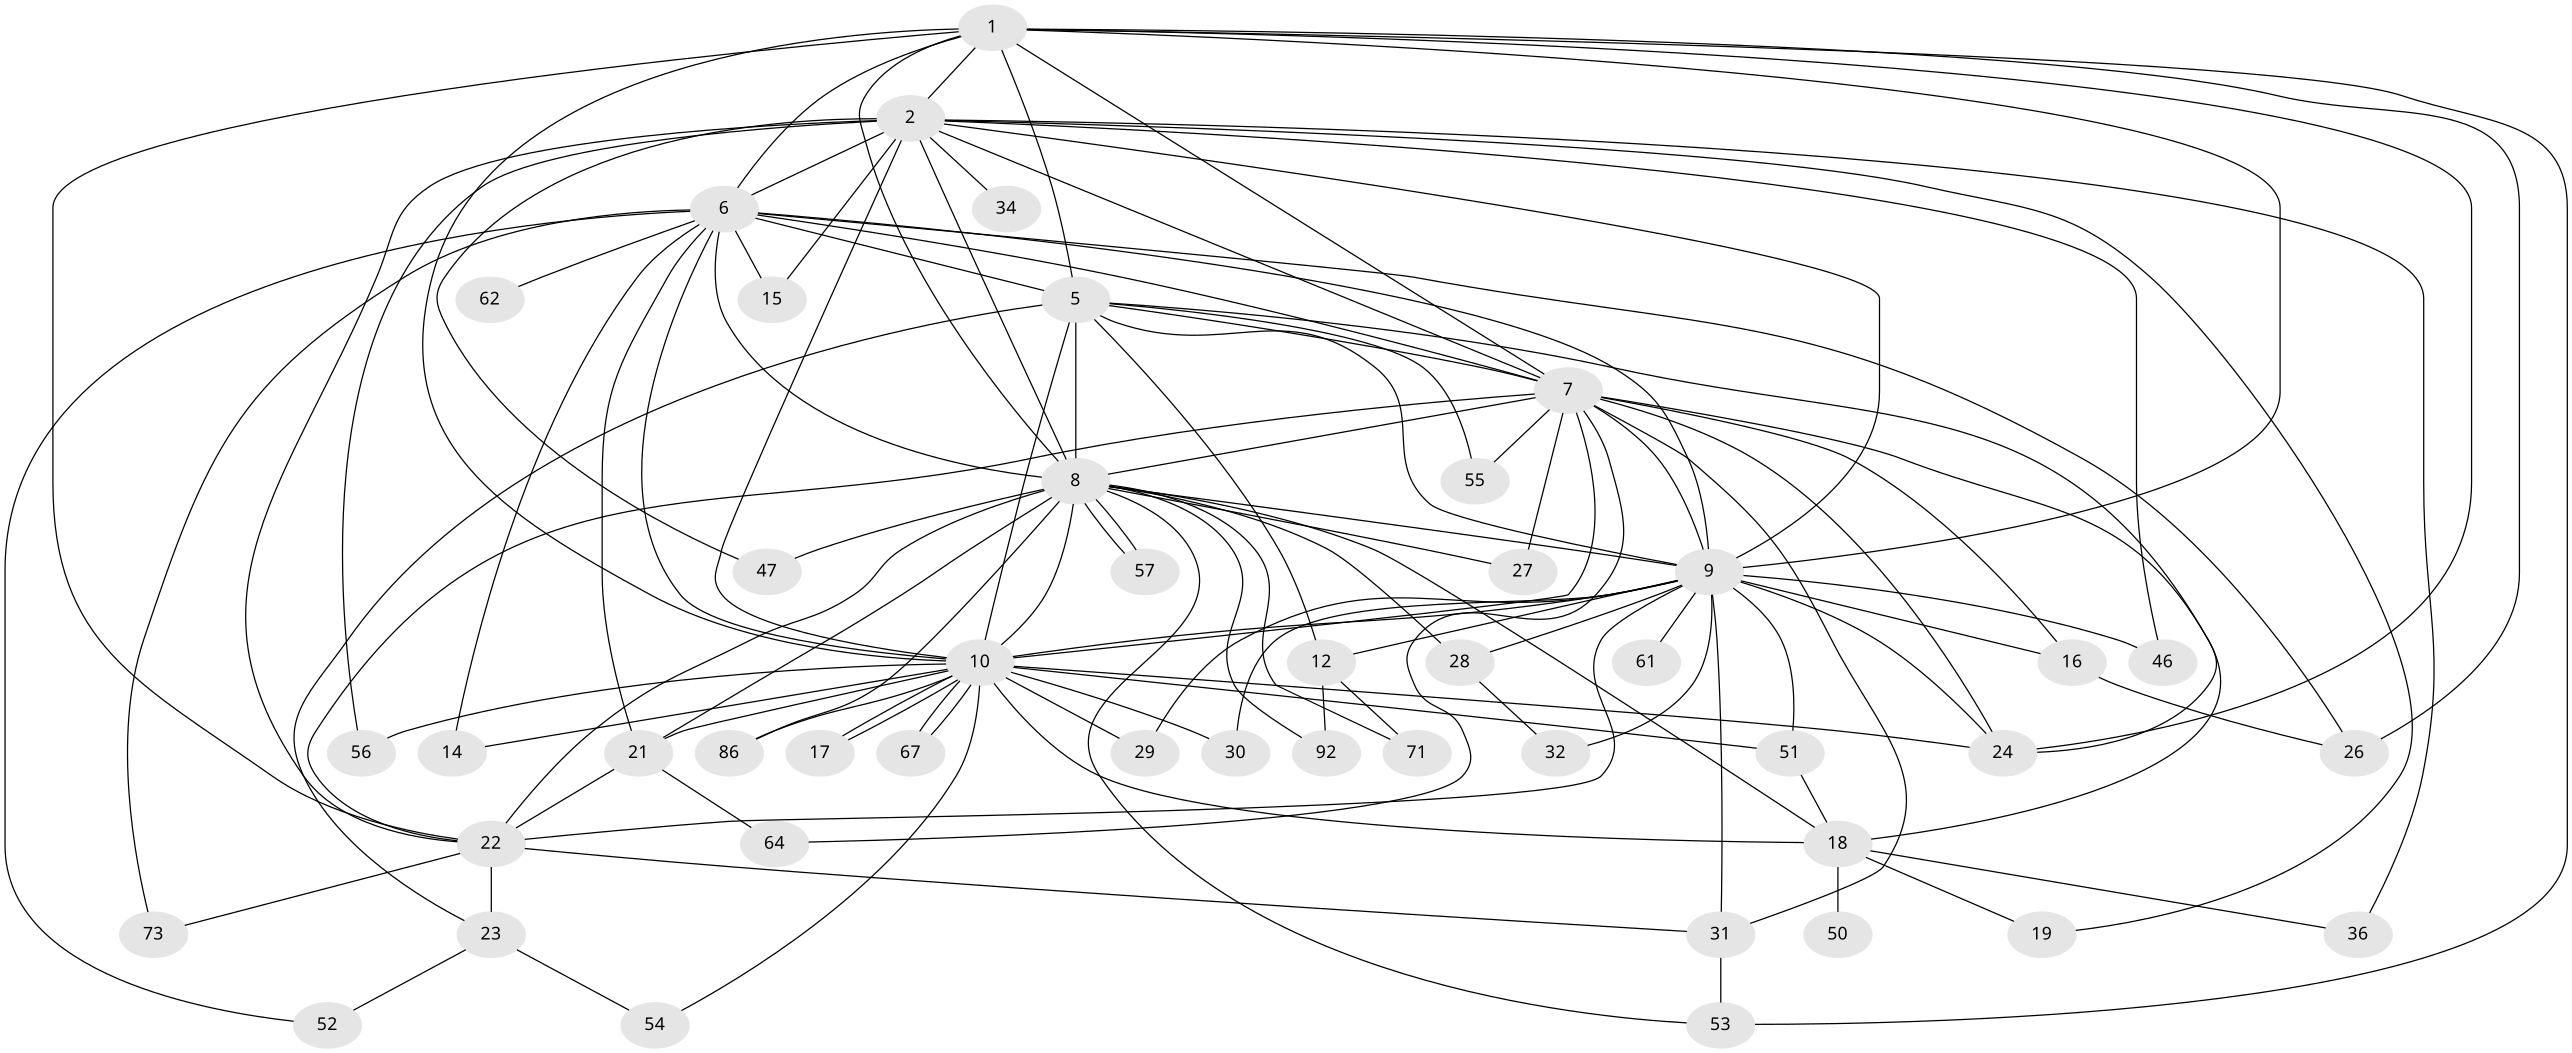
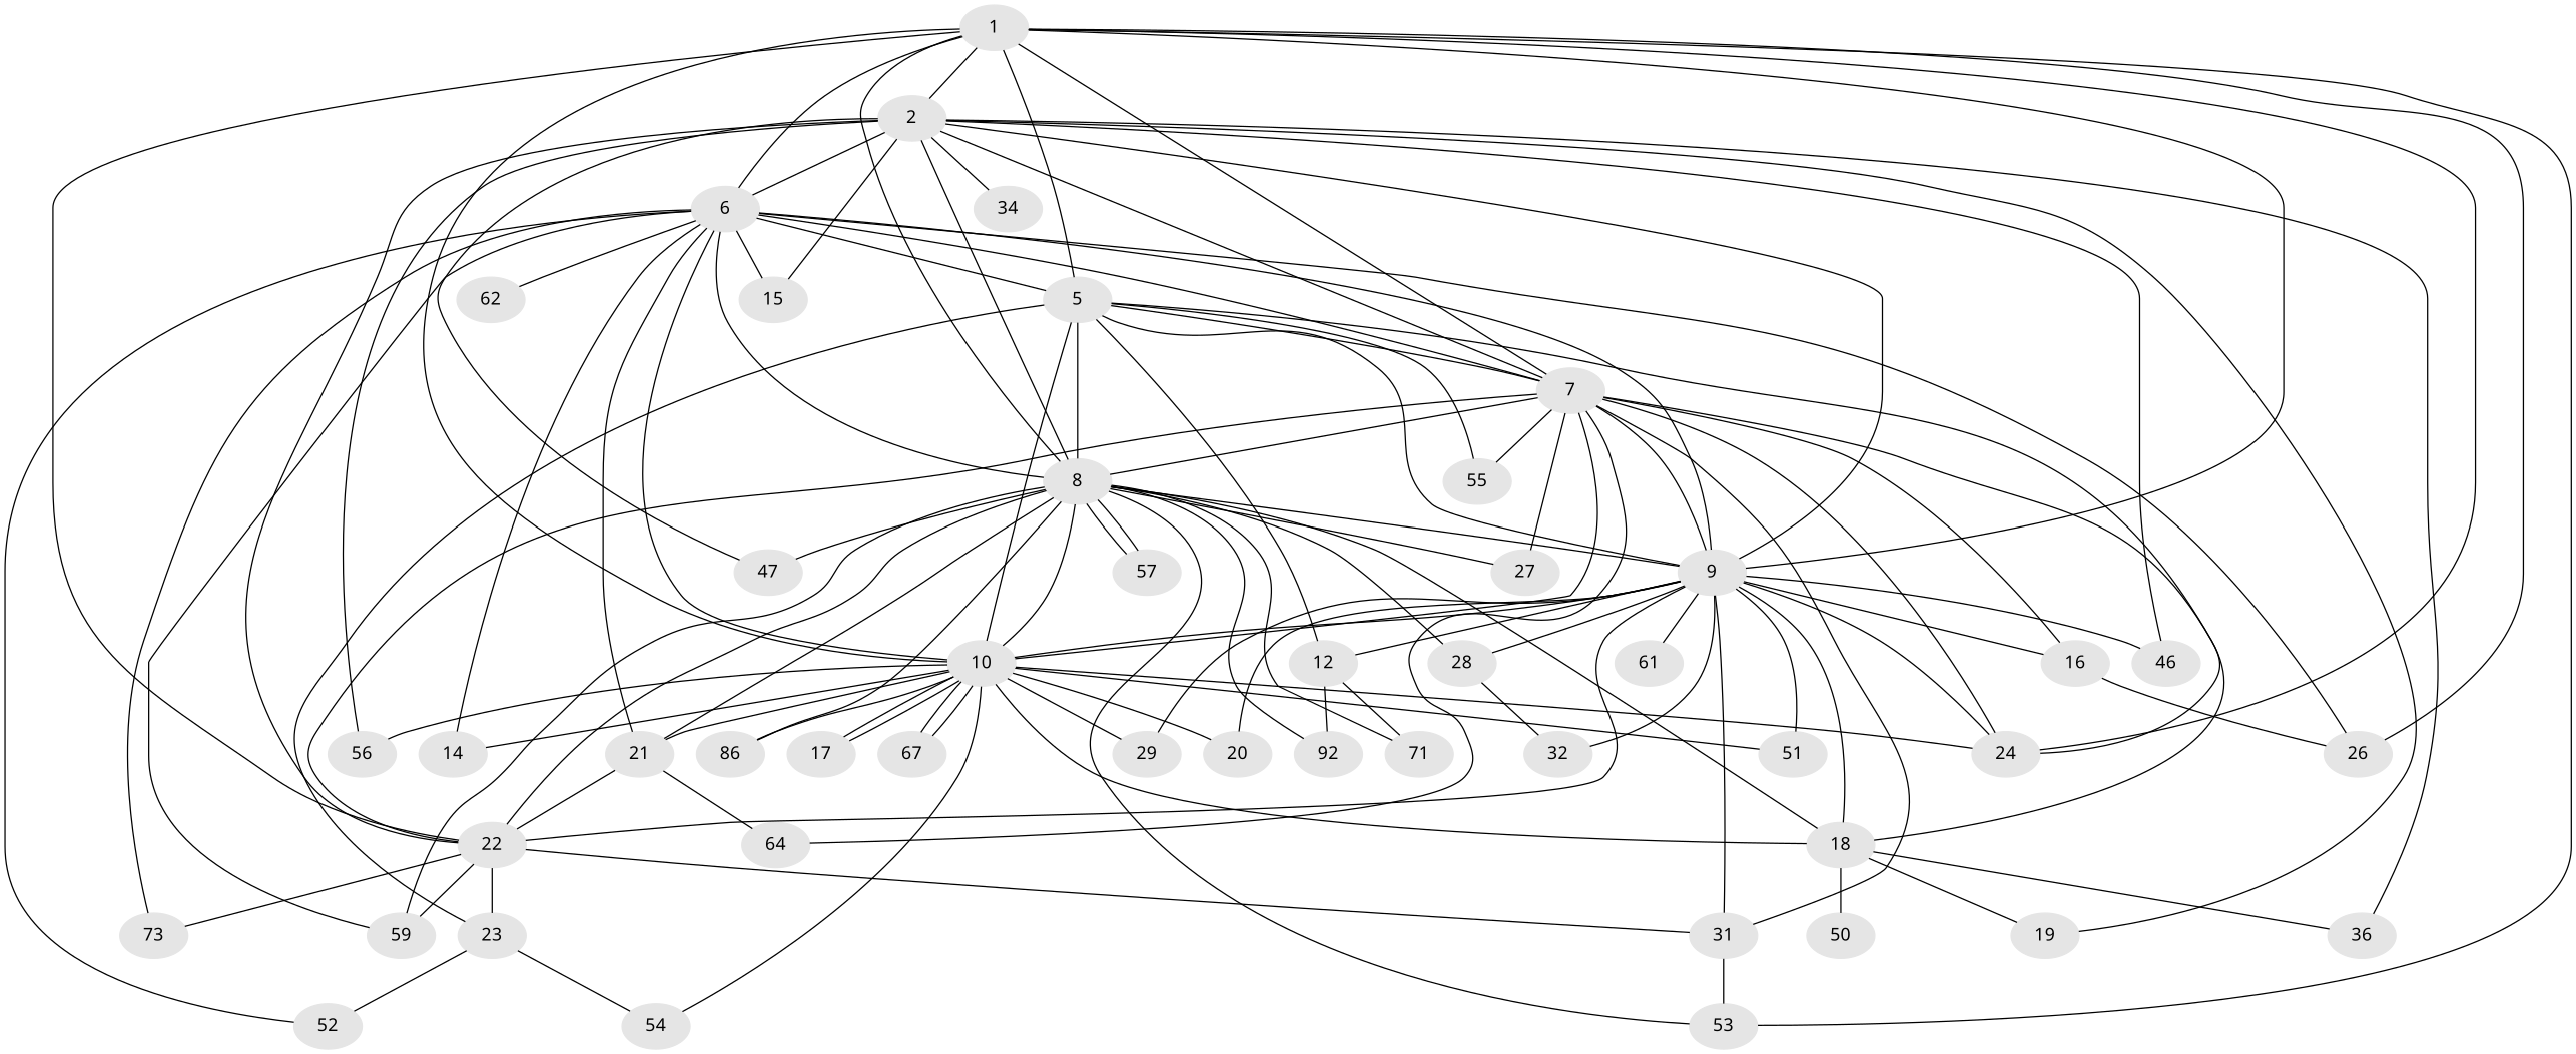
  graph {
    fontname="Noto Sans"
    node [color=gray90 fontname="Noto Sans" style=filled]
    edge [fontname="Noto Sans"]
    2 [super="+41+77+37+38+58+44+3"]
    n2 [label=6 super="+25+96+6+20"]
    7 [super="+49+90"]
    8 [super="+66"]
    9 [super="+43+39+93+85+68"]
    10
    22 [super="+33+40+83+92+35"]
    15
    19
    34
    36
    46
    47
    56
    1
    5 [super="+79+89+81+11"]
    24 [super="+76"]
    26 [super="+65"]
    53 [super="+84"]
    14
    21 [super="+63+45"]
    52
+   59 [super="+78"]
    62
    73
    12
    23
    55
    16
    27
    31 [super="+70"]
    64
    18
    28 [super="+69"]
    n35 [label=92]
    57
    71
    86
    51 [super="+60"]
    29
-   30
+   30 [label=20]
    32
    61
    17
    54
    67
    50
    2 -- n2 [weight=7]
    2 -- 7 [weight=2]
    2 -- 8 [weight=3]
    2 -- 9 [weight=3]
-   2 -- 10 [weight=6]
    2 -- 22 [weight=3]
    2 -- 15
    2 -- 19
    2 -- 34 [weight=2]
    2 -- 36
    2 -- 46
    2 -- 47
    2 -- 56
    n2 -- 7 [weight=5]
    n2 -- 8 [weight=2]
    n2 -- 9 [weight=2]
    n2 -- 10 [weight=3]
    n2 -- 15
    n2 -- 5 [weight=2]
    n2 -- 26
    n2 -- 14
    n2 -- 21 [weight=2]
    n2 -- 52
+   n2 -- 59
    n2 -- 62
    n2 -- 73
    7 -- 8
    7 -- 9
    7 -- 10
    7 -- 22
    7 -- 24
    7 -- 55
    7 -- 16
    7 -- 27
    7 -- 31
    7 -- 64
    7 -- 18
    8 -- 9 [weight=2]
    8 -- 10
    8 -- 22
    8 -- 47
    8 -- 53
    8 -- 21
+   8 -- 59
    8 -- 27
    8 -- 18
    8 -- 28 [weight=2]
    8 -- n35
    8 -- 57
    8 -- 57
    8 -- 71
    8 -- 86
    9 -- 10 [weight=4]
    9 -- 22
    9 -- 46
    9 -- 24
    9 -- 12
    9 -- 16
    9 -- 31
-   51 -- 18
+   9 -- 18
    9 -- 28
    9 -- 51
    9 -- 29
    9 -- 30
    9 -- 32
    9 -- 61
    10 -- 56
    10 -- 24
    10 -- 14
    10 -- 21
    10 -- 18
    10 -- 86
    10 -- 51
    10 -- 29
    10 -- 30
    10 -- 17
    10 -- 17
    10 -- 54
    10 -- 67
    10 -- 67
+   22 -- 59
    22 -- 73
    22 -- 23 [weight=2]
    22 -- 31
    1 -- 2 [weight=3]
    1 -- n2 [weight=2]
    1 -- 7
    1 -- 8
    1 -- 9 [weight=2]
    1 -- 10
    1 -- 22
    1 -- 5 [weight=2]
    1 -- 24
    1 -- 26
    1 -- 53
    5 -- 7
    5 -- 8 [weight=2]
    5 -- 9 [weight=2]
    5 -- 10 [weight=2]
    5 -- 24
    5 -- 12
    5 -- 23
    5 -- 55
    21 -- 22
    21 -- 64
    12 -- n35
    12 -- 71
    23 -- 52
    23 -- 54
    16 -- 26
    31 -- 53
    18 -- 19
    18 -- 36
    18 -- 50
    28 -- 32
  }
